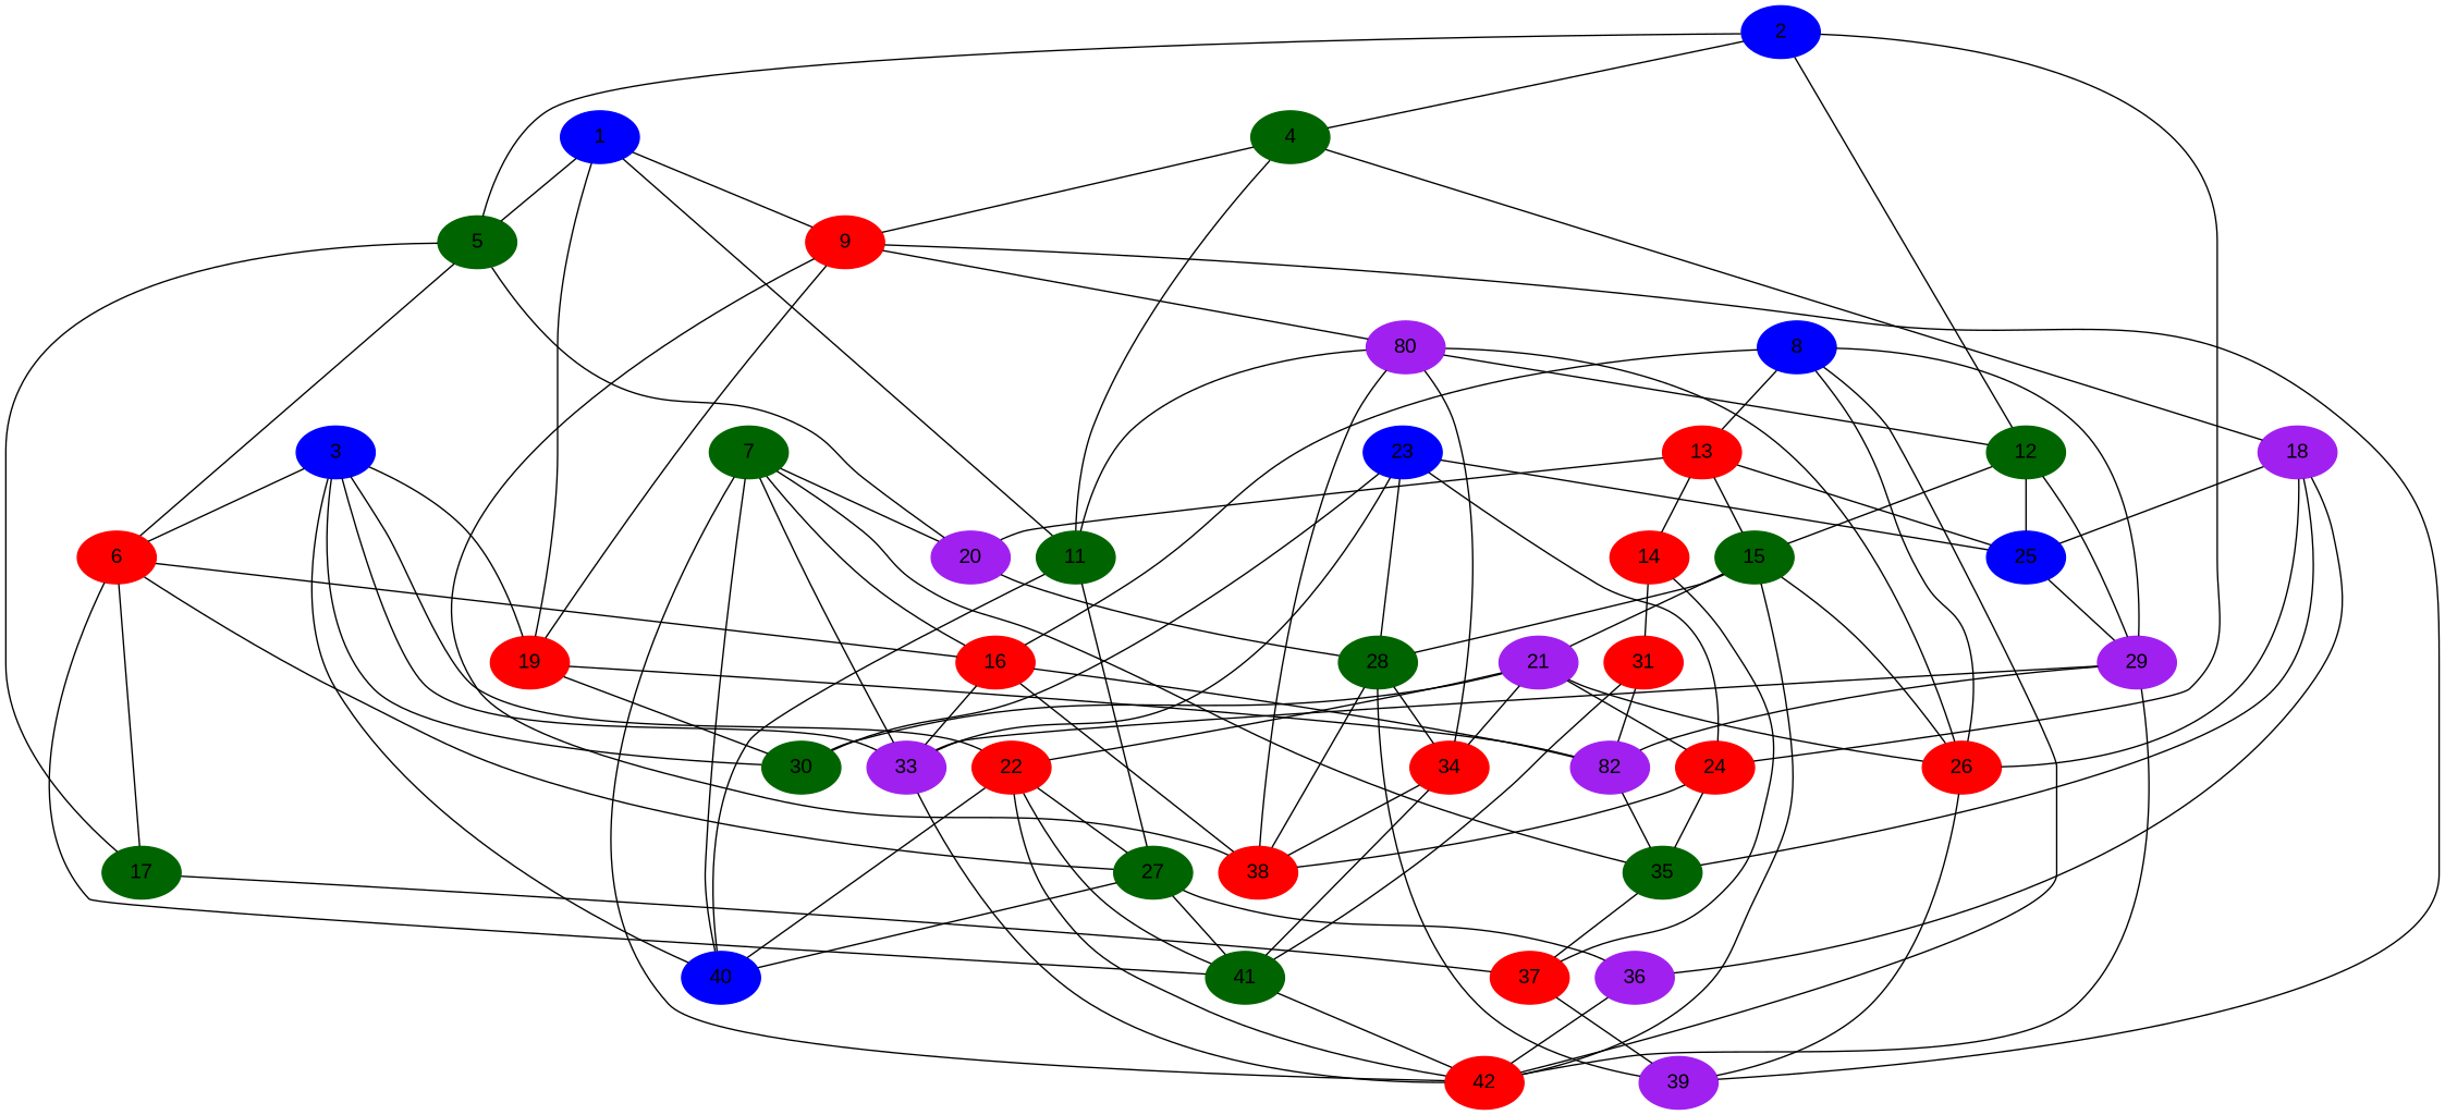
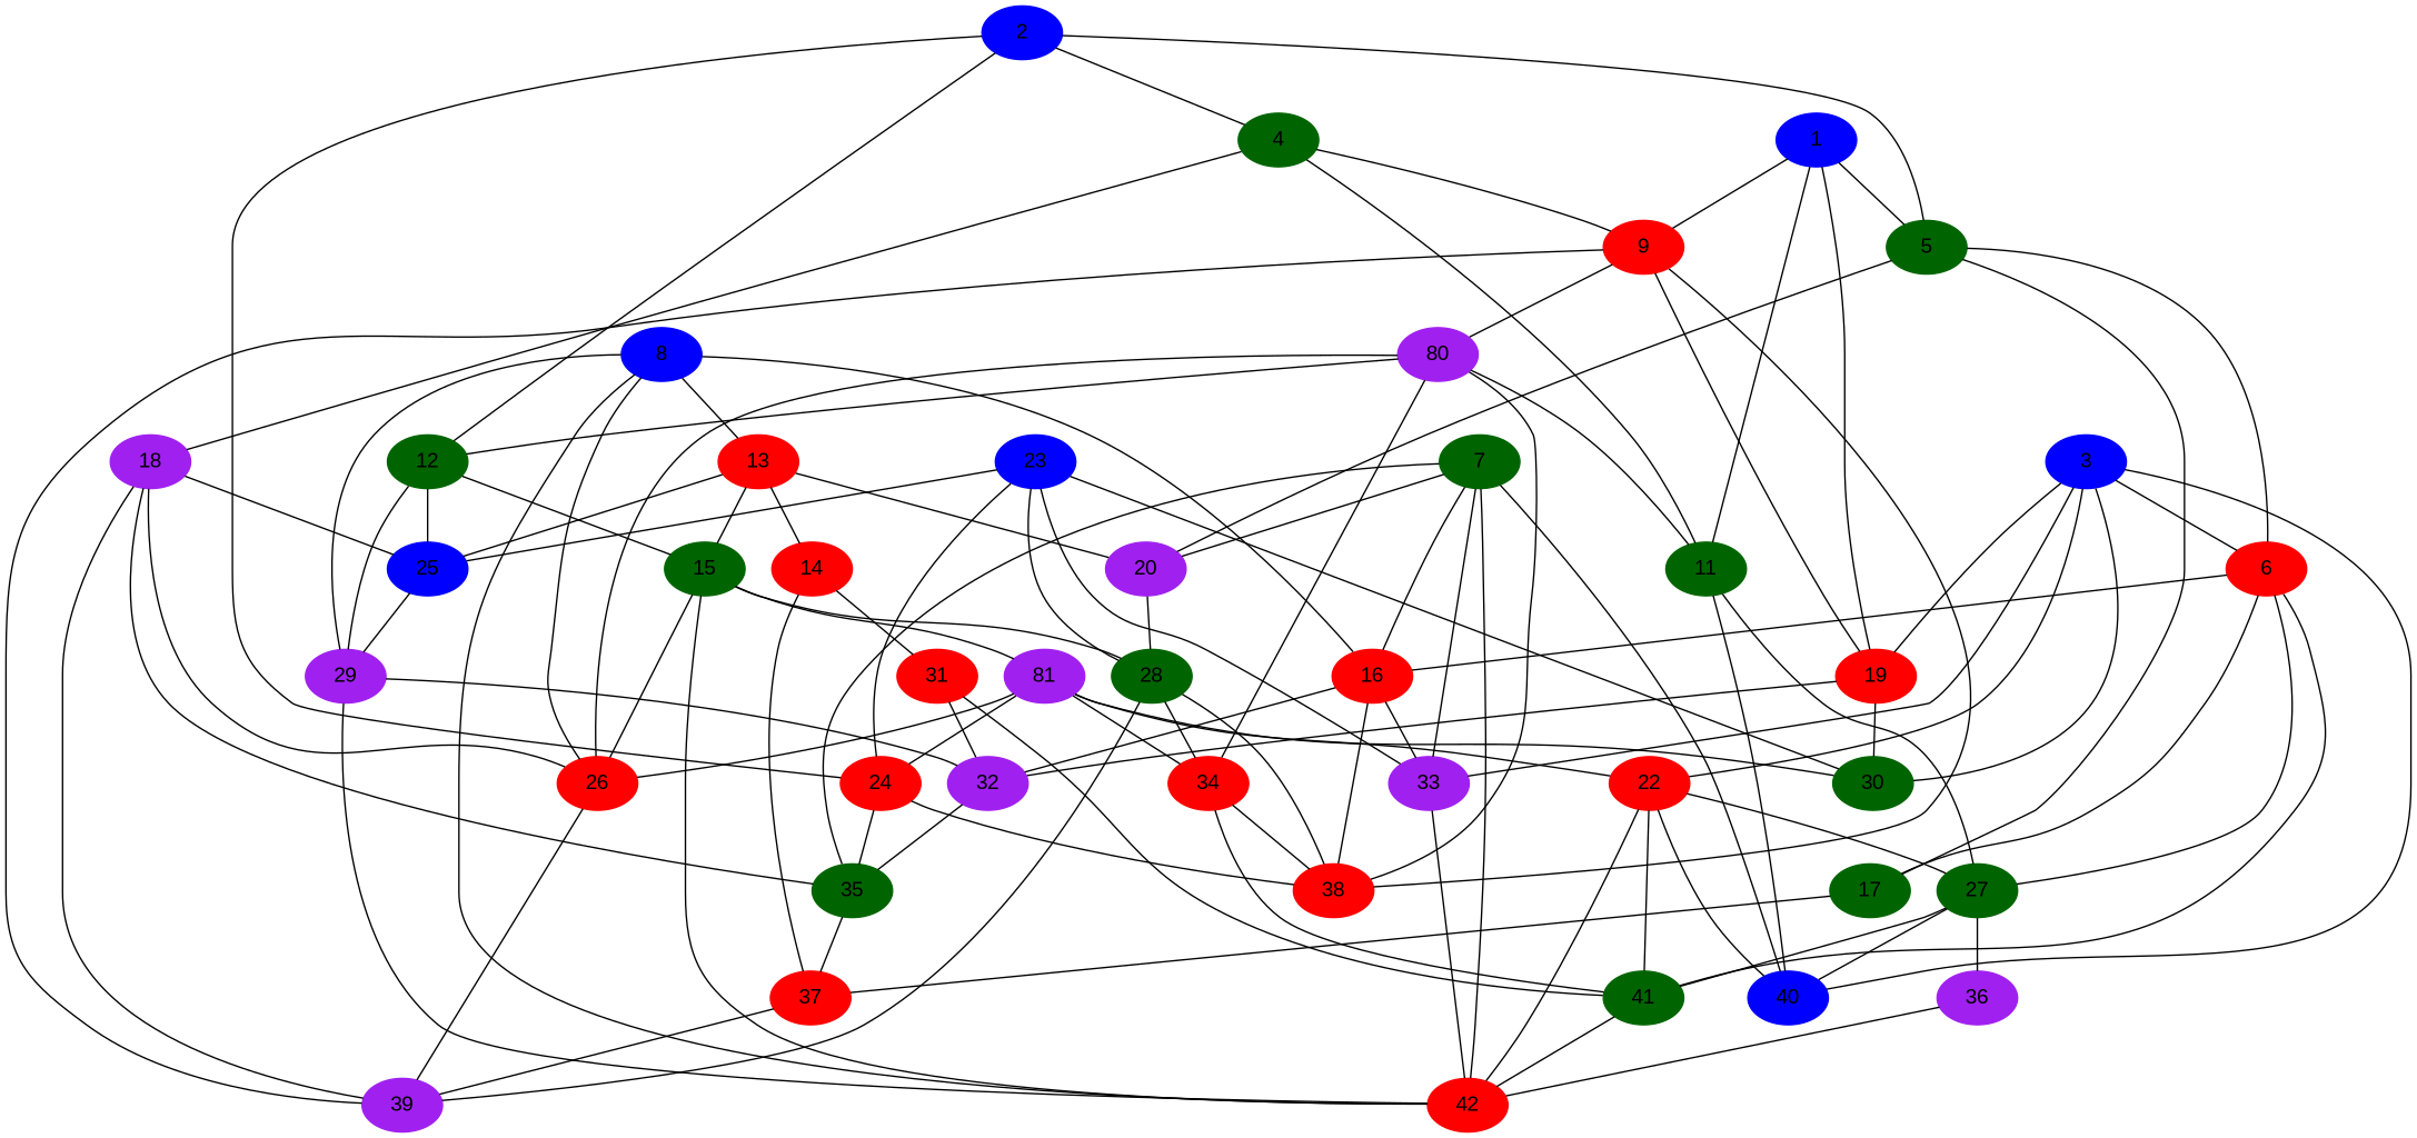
  graph {
    fontname="Liberation Sans"
    node [color=red fontname="Liberation Sans" style=filled]
    edge [fontname="Liberation Sans" weight=1.0]
    1 [color=blue]
    5 [color=darkgreen]
    9
    11 [color=darkgreen]
    19
    6
    17 [color=darkgreen]
    20 [color=purple]
    n9 [color=purple label=80]
    38
    39 [color=purple]
    40 [color=blue]
    27 [color=darkgreen]
    30 [color=darkgreen]
-   32 [color=purple label=82]
+   32 [color=purple]
    2 [color=blue]
    4 [color=darkgreen]
    12 [color=darkgreen]
    24
    18 [color=purple]
    29 [color=purple]
    15 [color=darkgreen]
    25 [color=blue]
    35 [color=darkgreen]
    3 [color=blue]
    22
    33 [color=purple]
    16
    41 [color=darkgreen]
    42
    26
    36 [color=purple]
    37
    28 [color=darkgreen]
    7 [color=darkgreen]
    8 [color=blue]
    13
    14
    34
-   21 [color=purple]
+   21 [color=purple label=81]
    31
    23 [color=blue]
    1 -- 5
    1 -- 9
    1 -- 11
    1 -- 19
    5 -- 6
    5 -- 17
    5 -- 20
    9 -- 19
    9 -- n9
    9 -- 38
    9 -- 39
    11 -- 40 [weight=2.0]
    11 -- 27
    19 -- 30 [weight=2.0]
    19 -- 32
    6 -- 17
    6 -- 27
    6 -- 16
    6 -- 41
    17 -- 37 [weight=2.0]
    20 -- 28
    n9 -- 11
    n9 -- 38
    n9 -- 12
    n9 -- 26
    n9 -- 34
    27 -- 40
    27 -- 41
    27 -- 36 [weight=3.0]
    32 -- 35
    2 -- 5 [weight=2.0]
    2 -- 4
    2 -- 12 [weight=2.0]
    2 -- 24
    4 -- 9
    4 -- 11
    4 -- 18
    12 -- 29
    12 -- 15
    12 -- 25
    24 -- 38
    24 -- 35 [weight=2.0]
    18 -- 25 [weight=2.0]
    18 -- 35
    18 -- 26
-   18 -- 36
+   18 -- 39
    29 -- 32
-   29 -- 33
    29 -- 42
    15 -- 42
    15 -- 26
    15 -- 28
    15 -- 21
    25 -- 29
    35 -- 37
    3 -- 19
    3 -- 6
    3 -- 40
    3 -- 30
    3 -- 22
    3 -- 33
    22 -- 40
    22 -- 27
    22 -- 41
    22 -- 42
    33 -- 42
    16 -- 38 [weight=2.0]
    16 -- 32
    16 -- 33
    41 -- 42
    26 -- 39
    36 -- 42
    37 -- 39
    28 -- 38
    28 -- 39
    28 -- 34
    7 -- 20
    7 -- 40
    7 -- 35
    7 -- 33
    7 -- 16
    7 -- 42
    8 -- 29
    8 -- 16 [weight=2.0]
    8 -- 42
    8 -- 26
    8 -- 13
    13 -- 20
    13 -- 15
    13 -- 25
    13 -- 14 [weight=2.0]
    14 -- 37 [weight=2.0]
    14 -- 31 [weight=2.0]
    34 -- 38 [weight=2.0]
    34 -- 41
    21 -- 30
    21 -- 24
    21 -- 22
    21 -- 26
    21 -- 34
    31 -- 32
    31 -- 41
    23 -- 30 [weight=2.0]
    23 -- 24
    23 -- 25
    23 -- 33
    23 -- 28
  }
